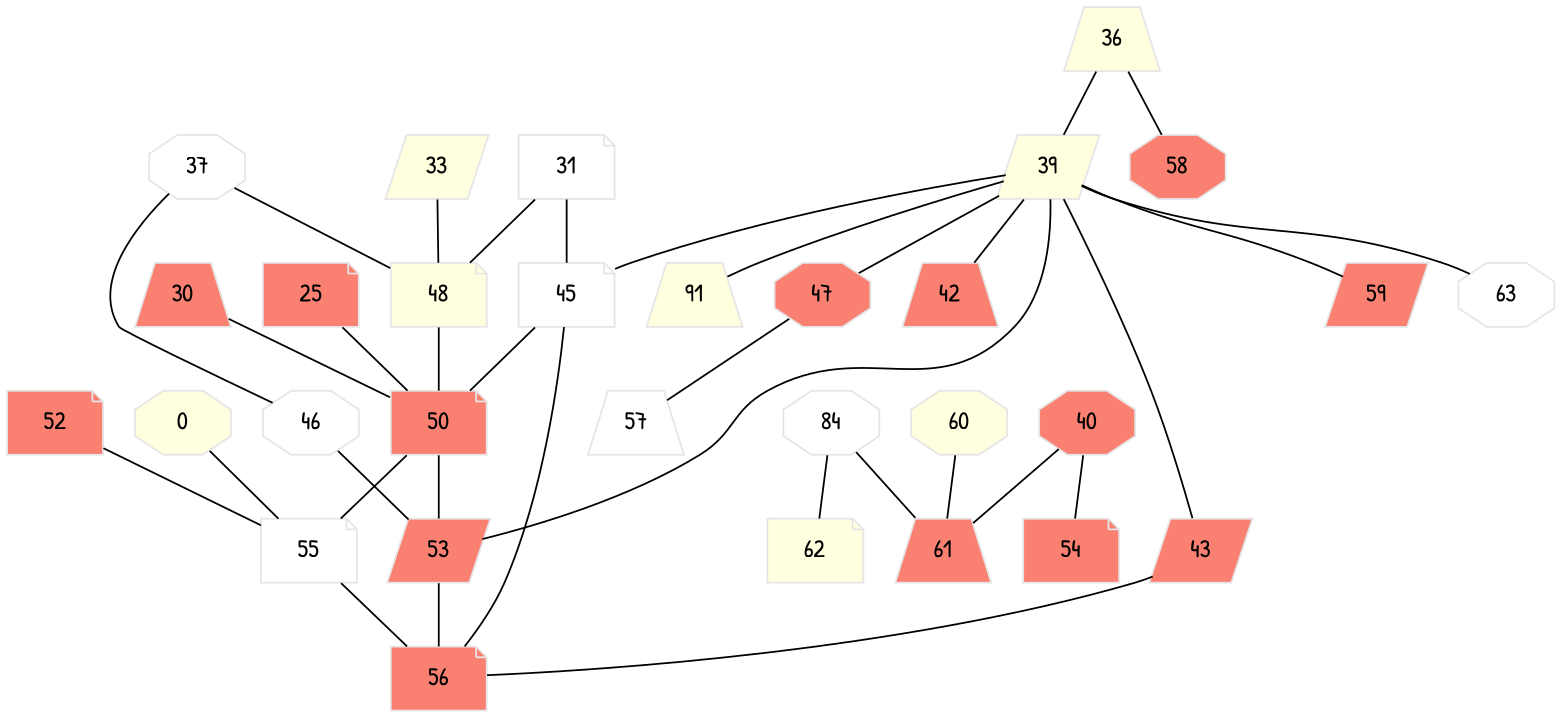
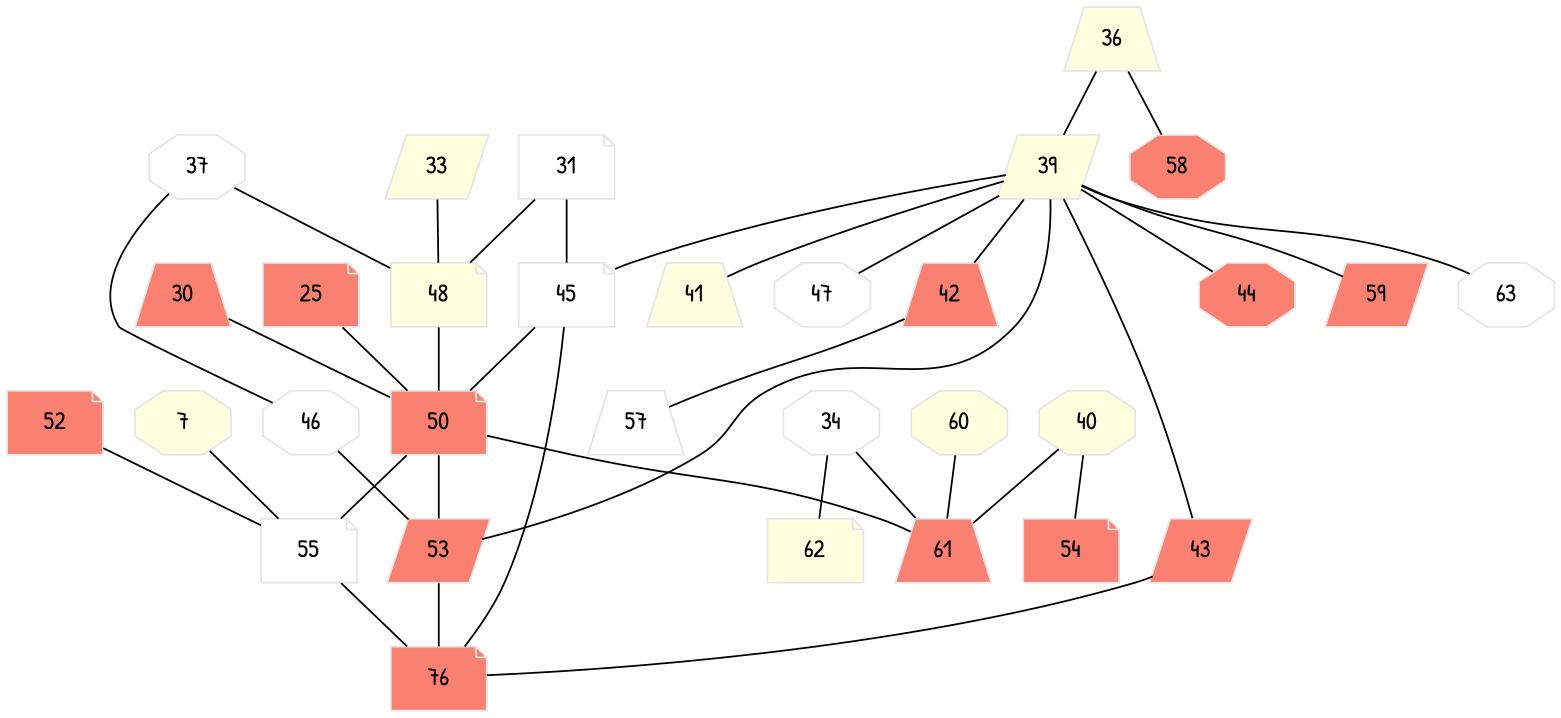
  graph {
    fontname="Patrick Hand"
    node [color=gray90 fillcolor=salmon fontname="Patrick Hand" shape=note style=filled]
    edge [fontname="Patrick Hand"]
    55 [fillcolor=white super="+15+27+2"]
-   56 [super="+49+51"]
-   7 [fillcolor=lightyellow shape=octagon label=0]
+   56 [super="+49+51" label=76]
+   7 [fillcolor=lightyellow shape=octagon]
    50 [super="+4"]
    61 [shape=trapezium super="+10"]
    53 [shape=parallelogram super="+3+14+24"]
    25
    30 [shape=trapezium super="+16"]
    45 [fillcolor=white super="+35+22"]
    31 [fillcolor=white]
    48 [fillcolor=lightyellow super="+19"]
    33 [fillcolor=lightyellow shape=parallelogram super="+23"]
-   34 [fillcolor=white shape=octagon super="+11" label=84]
+   34 [fillcolor=white shape=octagon super="+11"]
    62 [fillcolor=lightyellow]
    39 [fillcolor=lightyellow shape=parallelogram super="+32+38"]
-   41 [fillcolor=lightyellow shape=trapezium label=91]
+   41 [fillcolor=lightyellow shape=trapezium]
    42 [shape=trapezium]
    43 [shape=parallelogram]
-   47 [shape=octagon]
+   44 [shape=octagon]
+   47 [fillcolor=white shape=octagon]
    59 [shape=parallelogram]
    63 [fillcolor=white shape=octagon]
    36 [fillcolor=lightyellow shape=trapezium]
    58 [shape=octagon]
    37 [fillcolor=white shape=octagon super="+28"]
    46 [fillcolor=white shape=octagon]
    57 [fillcolor=white shape=trapezium]
-   40 [shape=octagon super="+29"]
+   40 [fillcolor=lightyellow shape=octagon super="+29"]
    54
    52
    60 [fillcolor=lightyellow shape=octagon]
    55 -- 56
    7 -- 55
    50 -- 55 [weight=2]
+   50 -- 61
    50 -- 53 [weight=2]
    53 -- 56 [weight=2]
    25 -- 50
    30 -- 50
    45 -- 56
    45 -- 50
    31 -- 45
    31 -- 48
    48 -- 50 [weight=2]
    33 -- 48
    34 -- 61
    34 -- 62
    39 -- 53
    39 -- 45
    39 -- 41
    39 -- 42
    39 -- 43
+   39 -- 44
    39 -- 47
    39 -- 59
    39 -- 63
    43 -- 56
-   47 -- 57
+   42 -- 57
    36 -- 39
    36 -- 58
    37 -- 48
    37 -- 46
    46 -- 53
    40 -- 61
    40 -- 54
    52 -- 55
    60 -- 61
  }
